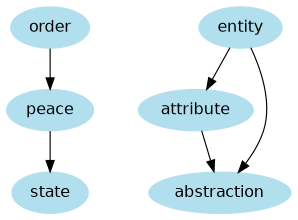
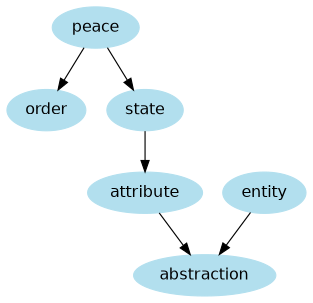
  digraph {
    fontname="DejaVu Sans"
    node [color=lightblue2 fontname="DejaVu Sans" style=filled]
    edge [fontname="DejaVu Sans"]
    peace
    order
    state
    attribute
    abstraction
    entity
-   order -> peace
+   peace -> order
    peace -> state
-   entity -> attribute
+   state -> attribute
    attribute -> abstraction
    entity -> abstraction
  }
